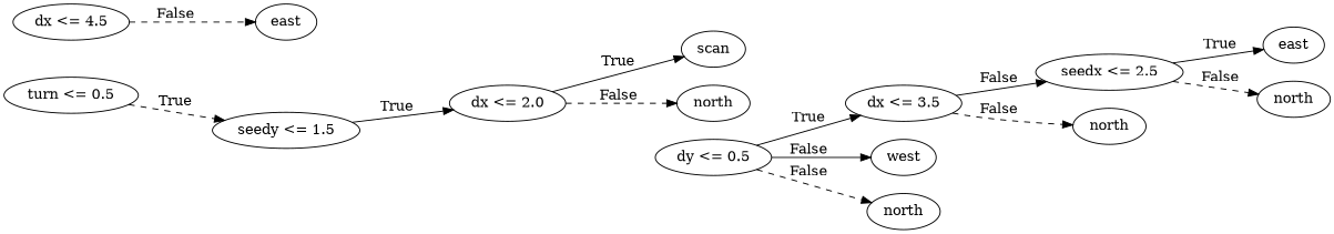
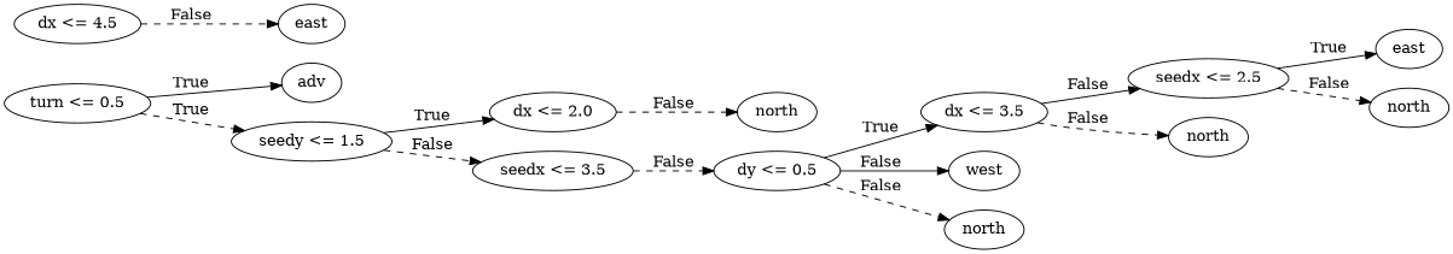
  digraph {
    rankdir=LR
    edge [style=dashed]
    n1 [label="turn <= 0.5"]
+   n2 [label=adv]
    n3 [label="seedy <= 1.5"]
    n4 [label="dx <= 2.0"]
-   n6 [label=scan]
+   n5 [label="seedx <= 3.5"]
    n7 [label=north]
    n8 [label="dy <= 0.5"]
    n9 [label="dx <= 4.5"]
    n10 [label=east]
    n11 [label="dx <= 3.5"]
    n12 [label=west]
    n13 [label=north]
    n14 [label="seedx <= 2.5"]
    n15 [label=north]
    n16 [label=east]
    n17 [label=north]
+   n1 -> n2 [label=True style=""]
    n1 -> n3 [label=True]
    n3 -> n4 [label=True style=""]
-   n4 -> n6 [label=True style=""]
+   n3 -> n5 [label=False]
    n4 -> n7 [label=False]
+   n5 -> n8 [label=False]
    n8 -> n11 [label=True style=""]
    n8 -> n12 [label=False style=""]
    n8 -> n13 [label=False]
    n9 -> n10 [label=False]
    n11 -> n14 [label=False style=""]
    n11 -> n15 [label=False]
    n14 -> n16 [label=True style=""]
    n14 -> n17 [label=False]
  }
